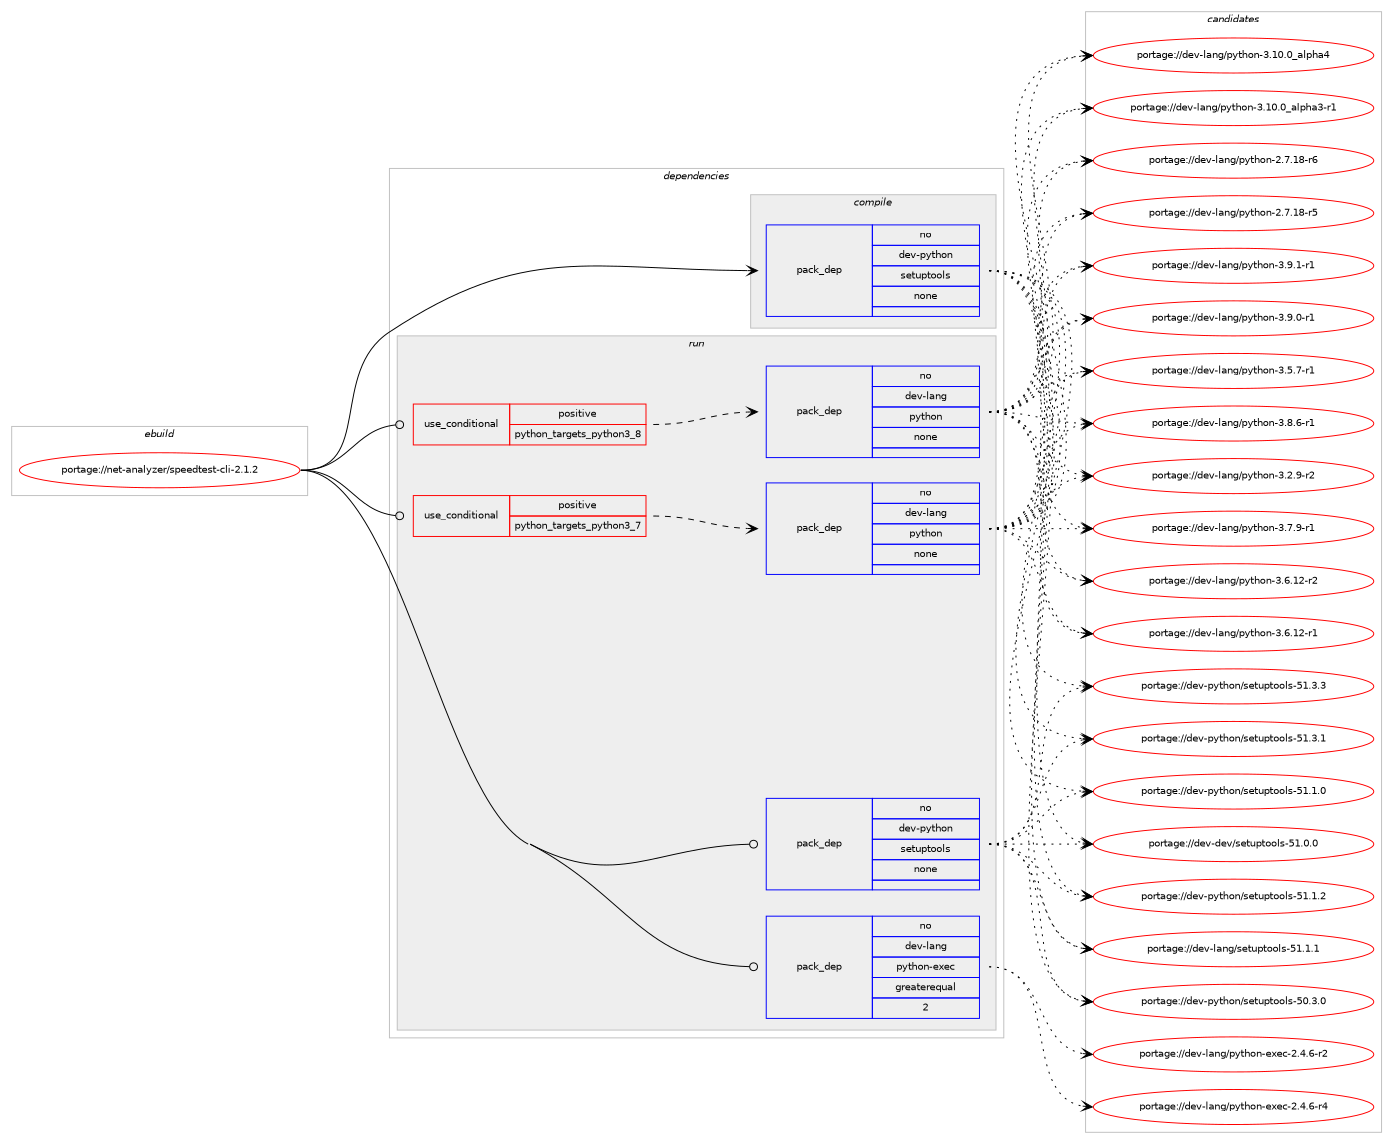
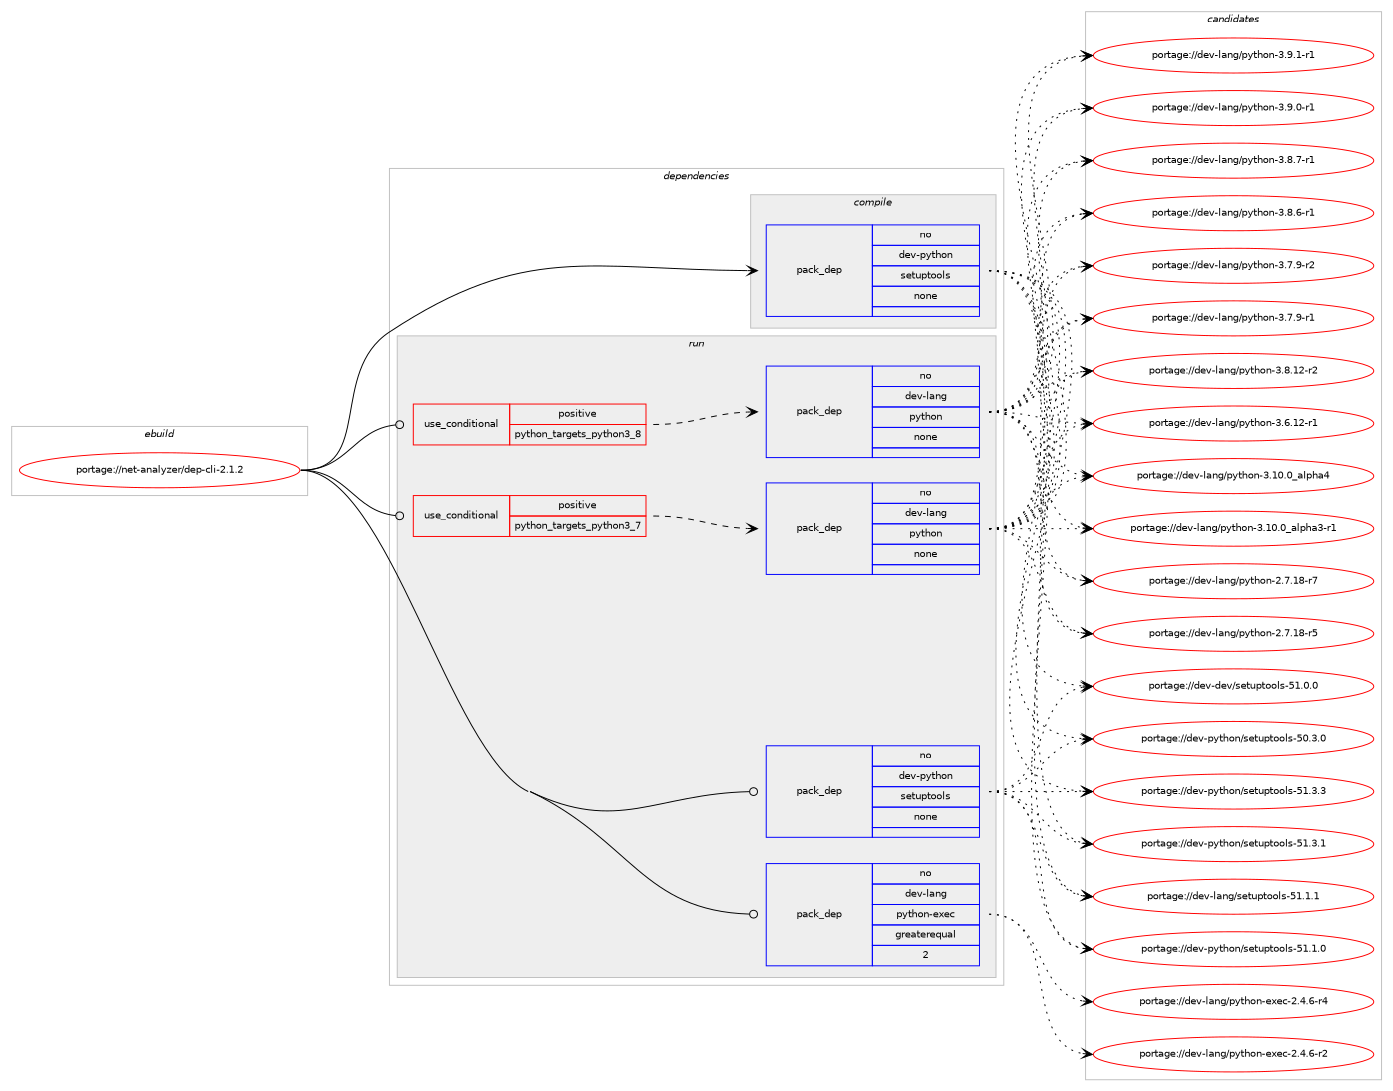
  digraph {
    compound=true
    concentrate=true
    fontname=Helvetica
    fontsize=10
    newrank=true
    rankdir=LR
    ranksep=1.5
    node [color=red fontname=Helvetica fontsize=10]
    edge [arrowhead=vee headport=w style=dotted tailport=e weight=100]
-   n1 [label="portage://net-analyzer/speedtest-cli-2.1.2" width=4]
+   n1 [label="portage://net-analyzer/dep-cli-2.1.2" width=4]
    n2 [color=blue label=<<TABLE BORDER="0" CELLBORDER="1" CELLSPACING="0" CELLPADDING="4" WIDTH="220"><TR><TD ROWSPAN="6" CELLPADDING="30">pack_dep</TD></TR><TR><TD WIDTH="110">no</TD></TR><TR><TD>dev-python</TD></TR><TR><TD>setuptools</TD></TR><TR><TD>none</TD></TR><TR><TD></TD></TR></TABLE>> shape=none]
    n3 [color=blue label=<<TABLE BORDER="0" CELLBORDER="1" CELLSPACING="0" CELLPADDING="4" WIDTH="220"><TR><TD ROWSPAN="6" CELLPADDING="30">pack_dep</TD></TR><TR><TD WIDTH="110">no</TD></TR><TR><TD>dev-lang</TD></TR><TR><TD>python</TD></TR><TR><TD>none</TD></TR><TR><TD></TD></TR></TABLE>> shape=none]
    n4 [label=<<TABLE BORDER="0" CELLBORDER="1" CELLSPACING="0" CELLPADDING="4"><TR><TD ROWSPAN="3" CELLPADDING="10">use_conditional</TD></TR><TR><TD>positive</TD></TR><TR><TD>python_targets_python3_7</TD></TR></TABLE>> shape=none]
    n5 [color=blue label=<<TABLE BORDER="0" CELLBORDER="1" CELLSPACING="0" CELLPADDING="4" WIDTH="220"><TR><TD ROWSPAN="6" CELLPADDING="30">pack_dep</TD></TR><TR><TD WIDTH="110">no</TD></TR><TR><TD>dev-lang</TD></TR><TR><TD>python</TD></TR><TR><TD>none</TD></TR><TR><TD></TD></TR></TABLE>> shape=none]
    n6 [label=<<TABLE BORDER="0" CELLBORDER="1" CELLSPACING="0" CELLPADDING="4"><TR><TD ROWSPAN="3" CELLPADDING="10">use_conditional</TD></TR><TR><TD>positive</TD></TR><TR><TD>python_targets_python3_8</TD></TR></TABLE>> shape=none]
    n7 [color=blue label=<<TABLE BORDER="0" CELLBORDER="1" CELLSPACING="0" CELLPADDING="4" WIDTH="220"><TR><TD ROWSPAN="6" CELLPADDING="30">pack_dep</TD></TR><TR><TD WIDTH="110">no</TD></TR><TR><TD>dev-lang</TD></TR><TR><TD>python-exec</TD></TR><TR><TD>greaterequal</TD></TR><TR><TD>2</TD></TR></TABLE>> shape=none]
    n8 [color=blue label=<<TABLE BORDER="0" CELLBORDER="1" CELLSPACING="0" CELLPADDING="4" WIDTH="220"><TR><TD ROWSPAN="6" CELLPADDING="30">pack_dep</TD></TR><TR><TD WIDTH="110">no</TD></TR><TR><TD>dev-python</TD></TR><TR><TD>setuptools</TD></TR><TR><TD>none</TD></TR><TR><TD></TD></TR></TABLE>> shape=none]
    n9 [label="portage://dev-python/setuptools-51.3.3" width=4]
    n10 [label="portage://dev-python/setuptools-51.3.1" width=4]
-   n11 [label="portage://dev-python/setuptools-51.1.2" width=4]
    n12 [label="portage://dev-lang/setuptools-51.1.1" width=4]
    n13 [label="portage://dev-python/setuptools-51.1.0" width=4]
    n14 [label="portage://dev-dev/setuptools-51.0.0" width=4]
    n15 [label="portage://dev-python/setuptools-50.3.0" width=4]
    n16 [label="portage://dev-lang/python-3.9.1-r1" width=4]
    n17 [label="portage://dev-lang/python-3.9.0-r1" width=4]
-   n18 [label="portage://dev-lang/python-3.5.7-r1" width=4]
+   n18 [label="portage://dev-lang/python-3.8.7-r1" width=4]
    n19 [label="portage://dev-lang/python-3.8.6-r1" width=4]
-   n20 [label="portage://dev-lang/python-3.2.9-r2" width=4]
+   n20 [label="portage://dev-lang/python-3.7.9-r2" width=4]
    n21 [label="portage://dev-lang/python-3.7.9-r1" width=4]
-   n22 [label="portage://dev-lang/python-3.6.12-r2" width=4]
+   n22 [label="portage://dev-lang/python-3.8.12-r2" width=4]
    n23 [label="portage://dev-lang/python-3.6.12-r1" width=4]
    n24 [label="portage://dev-lang/python-3.10.0_alpha4" width=4]
    n25 [label="portage://dev-lang/python-3.10.0_alpha3-r1" width=4]
-   n26 [label="portage://dev-lang/python-2.7.18-r6" width=4]
+   n26 [label="portage://dev-lang/python-2.7.18-r7" width=4]
    n27 [label="portage://dev-lang/python-2.7.18-r5" width=4]
    n28 [label="portage://dev-lang/python-exec-2.4.6-r4" width=4]
    n29 [label="portage://dev-lang/python-exec-2.4.6-r2" width=4]
    subgraph cluster_1 {
      color=gray
      label=<<i>ebuild</i>>
      rank=same
      n1
    }
    subgraph cluster_2 {
      color=gray
      label=<<i>dependencies</i>>
      subgraph cluster_3 {
        color=gray
        fillcolor="#eeeeee"
        label=<<i>compile</i>>
        style=filled
        subgraph sub_4 {
          color=gray
          fillcolor="#eeeeee"
          label=<<i>compile</i>>
          style=filled
          n2
        }
      }
      subgraph cluster_5 {
        color=gray
        fillcolor="#eeeeee"
        label=<<i>compile and run</i>>
        style=filled
      }
      subgraph cluster_6 {
        color=gray
        fillcolor="#eeeeee"
        label=<<i>run</i>>
        style=filled
        subgraph sub_7 {
          color=gray
          fillcolor="#eeeeee"
          label=<<i>run</i>>
          style=filled
          n4
          subgraph sub_8 {
            color=gray
            fillcolor="#eeeeee"
            label=<<i>run</i>>
            style=filled
            n3
          }
        }
        subgraph sub_9 {
          color=gray
          fillcolor="#eeeeee"
          label=<<i>run</i>>
          style=filled
          n6
          subgraph sub_10 {
            color=gray
            fillcolor="#eeeeee"
            label=<<i>run</i>>
            style=filled
            n5
          }
        }
        subgraph sub_11 {
          color=gray
          fillcolor="#eeeeee"
          label=<<i>run</i>>
          style=filled
          n7
        }
        subgraph sub_12 {
          color=gray
          fillcolor="#eeeeee"
          label=<<i>run</i>>
          style=filled
          n8
        }
      }
    }
    subgraph cluster_13 {
      color=gray
      label=<<i>candidates</i>>
      rank=same
      subgraph sub_14 {
        color=black
        label=<<i>candidates</i>>
        nodesep=1
        rank=same
        n9
        n10
-       n11
        n12
        n13
        n14
        n15
      }
      subgraph sub_15 {
        color=black
        label=<<i>candidates</i>>
        nodesep=1
        rank=same
        n16
        n17
        n18
        n19
        n20
        n21
        n22
        n23
        n24
        n25
        n26
        n27
      }
      subgraph sub_16 {
        color=black
        label=<<i>candidates</i>>
        nodesep=1
        rank=same
        n16
        n17
        n18
        n19
        n20
        n21
        n22
        n23
        n24
        n25
        n26
        n27
      }
      subgraph sub_17 {
        color=black
        label=<<i>candidates</i>>
        nodesep=1
        rank=same
        n28
        n29
      }
      subgraph sub_18 {
        color=black
        label=<<i>candidates</i>>
        nodesep=1
        rank=same
        n9
        n10
-       n11
        n12
        n13
        n14
        n15
      }
    }
    n1 -> n2 [style=solid weight=20]
    n1 -> n4 [arrowhead=odot style=solid weight=20]
    n1 -> n6 [arrowhead=odot style=solid weight=20]
    n1 -> n7 [arrowhead=odot style=solid weight=20]
    n1 -> n8 [arrowhead=odot style=solid weight=20]
    n2 -> n9
    n2 -> n10
-   n2 -> n11
    n2 -> n12
    n2 -> n13
    n2 -> n14
    n2 -> n15
    n3 -> n16
    n3 -> n17
    n3 -> n18
    n3 -> n19
    n3 -> n20
    n3 -> n21
    n3 -> n22
    n3 -> n23
    n3 -> n24
    n3 -> n25
    n3 -> n26
    n3 -> n27
    n4 -> n3 [style=dashed weight=20]
    n5 -> n16
    n5 -> n17
    n5 -> n18
    n5 -> n19
    n5 -> n20
    n5 -> n21
    n5 -> n22
    n5 -> n23
    n5 -> n24
    n5 -> n25
    n5 -> n26
    n5 -> n27
    n6 -> n5 [style=dashed weight=20]
    n7 -> n28
    n7 -> n29
    n8 -> n9
    n8 -> n10
-   n8 -> n11
    n8 -> n12
    n8 -> n13
    n8 -> n14
    n8 -> n15
  }
